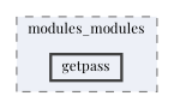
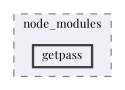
  digraph {
    compound=true
    fontname="Playfair Display"
    n1 [color=grey25 fillcolor="#edf0f7" fontname="Playfair Display" fontsize=10 height=0.2 label=getpass shape=box style="filled,bold" width=0.4]
    subgraph cluster_1 {
      bgcolor="#edf0f7"
      fontsize=10
-     label=modules_modules
+     label=node_modules
      pencolor=grey50
      style="filled,dashed"
      n1
    }
  }
